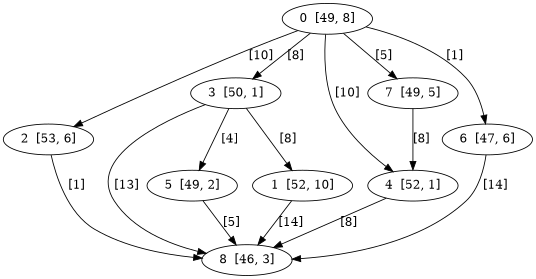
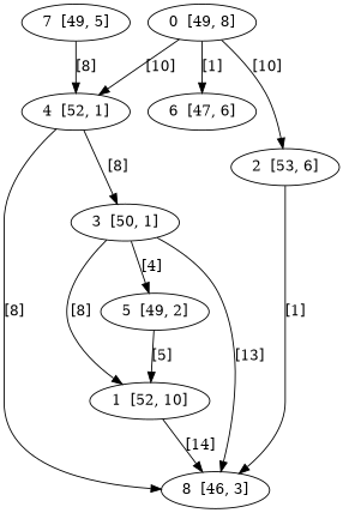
  digraph {
    n1 [label="0  [49, 8]"]
    n2 [label="2  [53, 6]"]
    n3 [label="3  [50, 1]"]
    n4 [label="4  [52, 1]"]
    n5 [label="6  [47, 6]"]
    n6 [label="7  [49, 5]"]
    n7 [label="1  [52, 10]"]
    n8 [label="8  [46, 3]"]
    n9 [label="5  [49, 2]"]
    n1 -> n2 [label="[10]"]
-   n1 -> n3 [label="[8]"]
+   n4 -> n3 [label="[8]"]
    n1 -> n4 [label="[10]"]
    n1 -> n5 [label="[1]"]
-   n1 -> n6 [label="[5]"]
    n2 -> n8 [label="[1]"]
    n3 -> n7 [label="[8]"]
    n3 -> n8 [label="[13]"]
    n3 -> n9 [label="[4]"]
    n4 -> n8 [label="[8]"]
-   n5 -> n8 [label="[14]"]
    n6 -> n4 [label="[8]"]
    n7 -> n8 [label="[14]"]
-   n9 -> n8 [label="[5]"]
+   n9 -> n7 [label="[5]"]
  }
